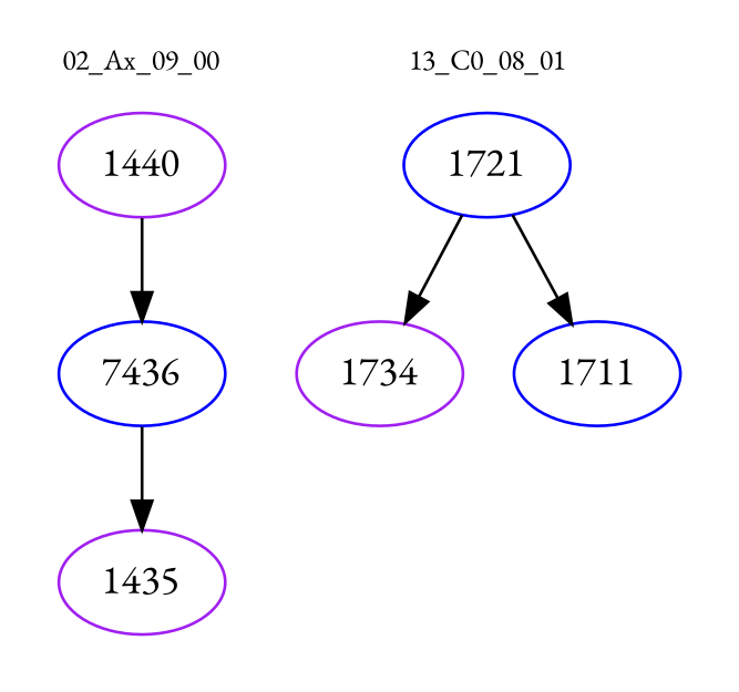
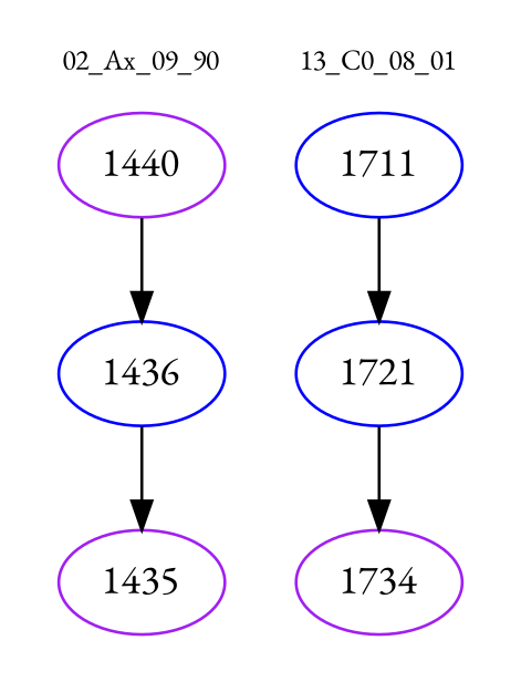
  digraph {
    fontname="EB Garamond"
    node [color=blue fontname="EB Garamond"]
    edge [color=black fontname="EB Garamond"]
-   n1 [label=7436]
+   n1 [label=1436]
    n2 [color=purple label=1440]
    n3 [color=purple label=1435]
    n4 [label=1721]
    n5 [color=purple label=1734]
    n6 [label=1711]
    subgraph cluster_1 {
      color=white
      fontsize=10
-     label="02_Ax_09_00"
+     label="02_Ax_09_90"
      n1
      n2
      n3
    }
    subgraph cluster_2 {
      color=white
      fontsize=10
      label="13_C0_08_01"
      n4
      n5
      n6
    }
    n1 -> n3
    n2 -> n1
    n4 -> n5
-   n4 -> n6
+   n6 -> n4
  }
